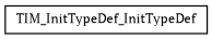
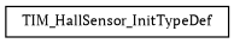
  digraph {
    rankdir=LR
    fontname="PT Serif"
-   n1 [color=black fillcolor=white fontname="PT Serif" fontsize=10 height=0.2 label=TIM_InitTypeDef_InitTypeDef shape=record style=filled width=0.4]
+   n1 [color=black fillcolor=white fontname="PT Serif" fontsize=10 height=0.2 label=TIM_HallSensor_InitTypeDef shape=record style=filled width=0.4]
  }
